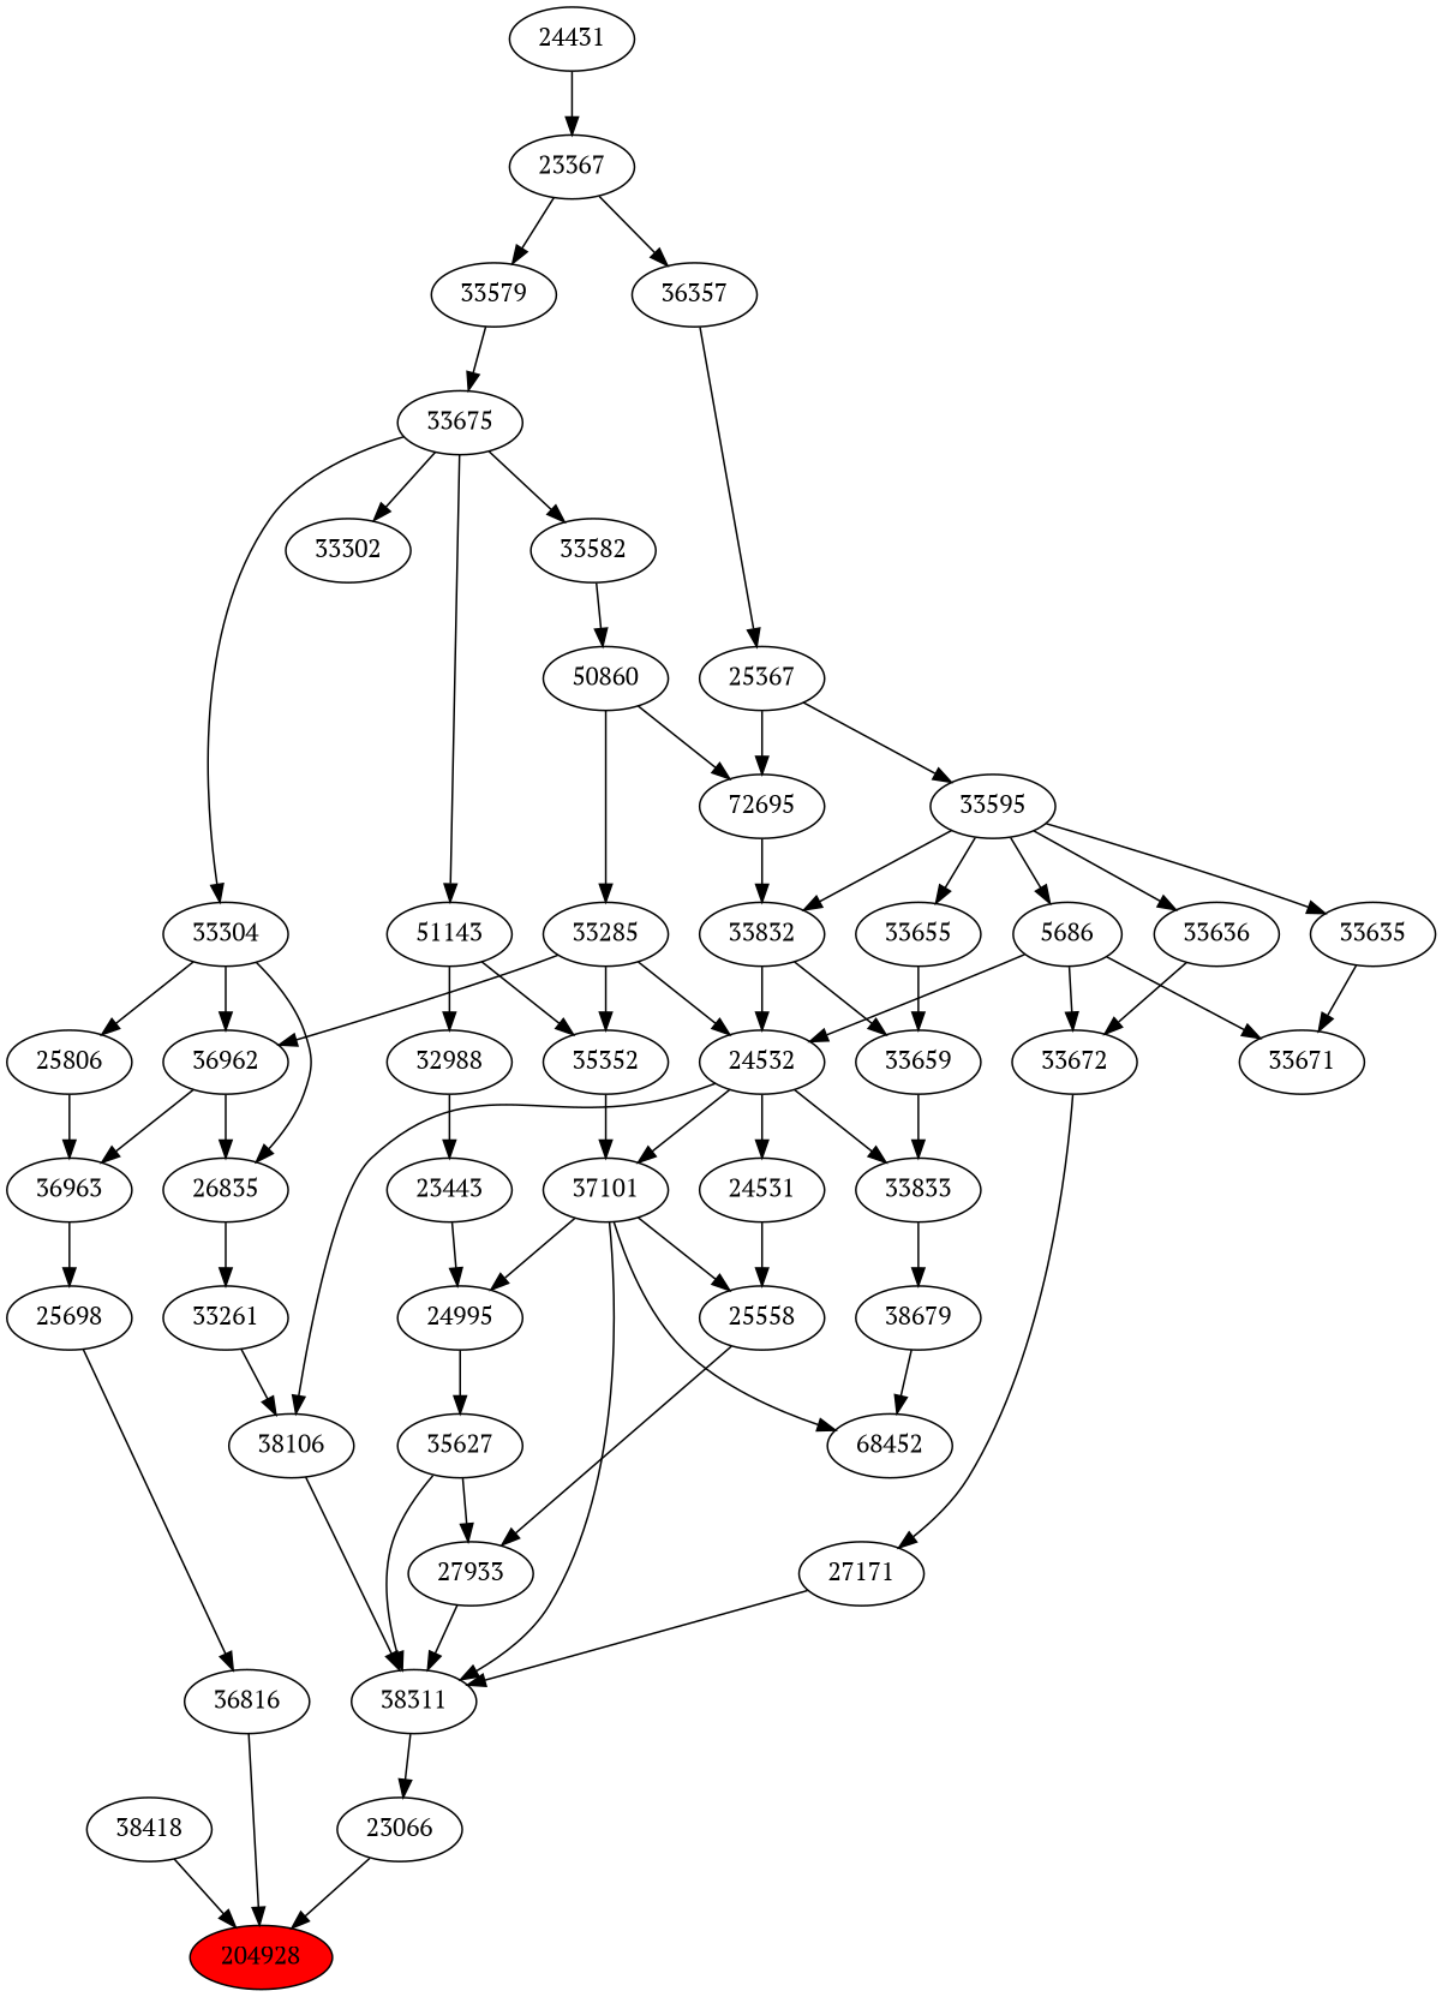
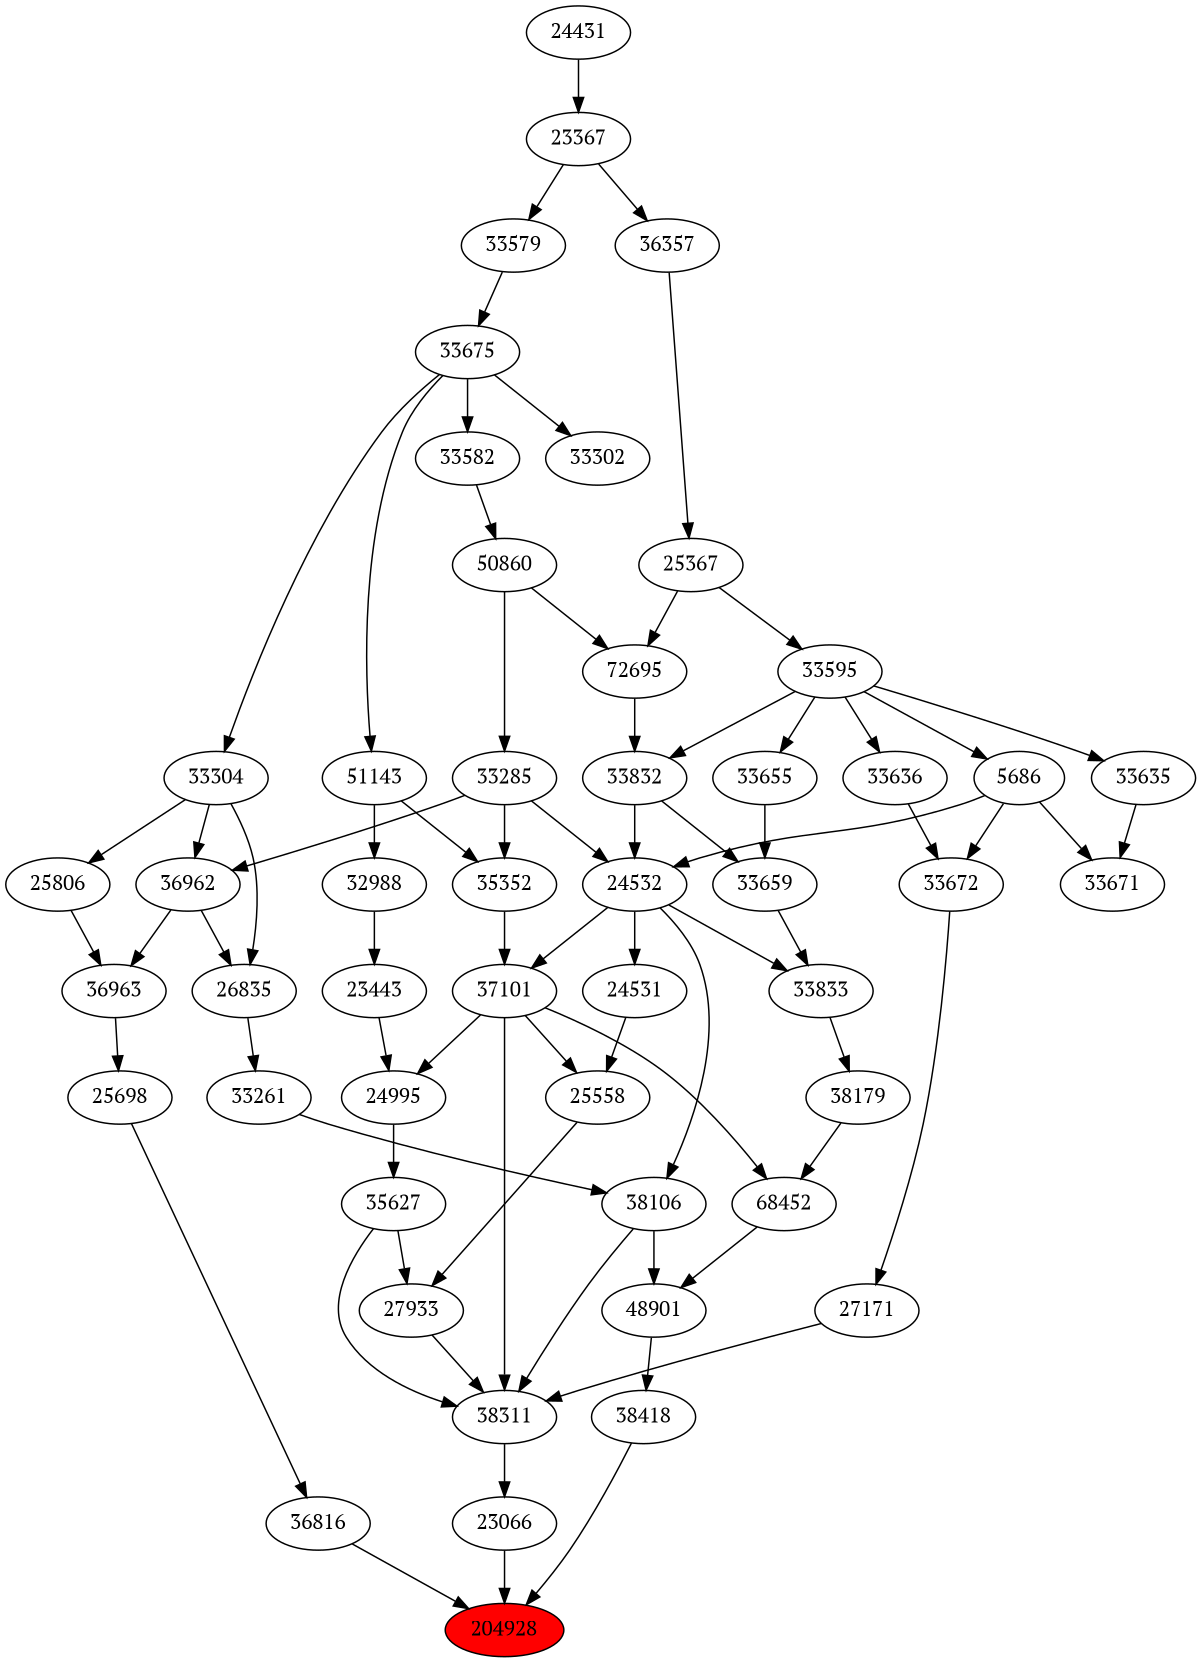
  strict digraph {
    fontname="PT Serif"
    node [fontname="PT Serif"]
    edge [fontname="PT Serif"]
    n1 [fillcolor=red label=204928 style=filled]
    n2 [label=38418]
    n3 [label=36816]
    n4 [label=23066]
+   n5 [label=48901]
    n6 [label=25698]
    n7 [label=38311]
    n8 [label=38106]
    n9 [label=68452]
    n10 [label=36963]
    n11 [label=27933]
    n12 [label=35627]
    n13 [label=27171]
    n14 [label=37101]
    n15 [label=25558]
    n16 [label=24995]
    n17 [label=33261]
    n18 [label=24532]
    n19 [label=33833]
    n20 [label=24531]
-   n21 [label=38679]
+   n21 [label=38179]
    n22 [label=36962]
    n23 [label=26835]
    n24 [label=25806]
    n25 [label=33672]
    n26 [label=35352]
    n27 [label=33285]
    n28 [label=5686]
    n29 [label=33671]
    n30 [label=33832]
    n31 [label=33659]
    n32 [label=33304]
    n33 [label=23443]
    n34 [label=33636]
    n35 [label=51143]
    n36 [label=32988]
    n37 [label=50860]
    n38 [label=72695]
    n39 [label=33595]
    n40 [label=33635]
    n41 [label=33655]
    n42 [label=33675]
    n43 [label=33302]
    n44 [label=33582]
    n45 [label=25367]
    n46 [label=33579]
    n47 [label=36357]
    n48 [label=23367]
    n49 [label=24431]
    n2 -> n1
    n3 -> n1
    n4 -> n1
+   n5 -> n2
    n6 -> n3
    n7 -> n4
+   n8 -> n5
    n8 -> n7
+   n9 -> n5
    n10 -> n6
    n11 -> n7
    n12 -> n7
    n12 -> n11
    n13 -> n7
    n14 -> n7
    n14 -> n9
    n14 -> n15
    n14 -> n16
    n15 -> n11
    n16 -> n12
    n17 -> n8
    n18 -> n8
    n18 -> n14
    n18 -> n19
    n18 -> n20
    n19 -> n21
    n20 -> n15
    n21 -> n9
    n22 -> n10
    n22 -> n23
    n23 -> n17
    n24 -> n10
    n25 -> n13
    n26 -> n14
    n27 -> n18
    n27 -> n22
    n27 -> n26
    n28 -> n18
    n28 -> n25
    n28 -> n29
    n30 -> n18
    n30 -> n31
    n31 -> n19
    n32 -> n22
    n32 -> n23
    n32 -> n24
    n33 -> n16
    n34 -> n25
    n35 -> n26
    n35 -> n36
    n36 -> n33
    n37 -> n27
    n37 -> n38
    n38 -> n30
    n39 -> n28
    n39 -> n30
    n39 -> n34
    n39 -> n40
    n39 -> n41
    n40 -> n29
    n41 -> n31
    n42 -> n32
    n42 -> n35
    n42 -> n43
    n42 -> n44
    n44 -> n37
    n45 -> n38
    n45 -> n39
    n46 -> n42
    n47 -> n45
    n48 -> n46
    n48 -> n47
    n49 -> n48
  }
